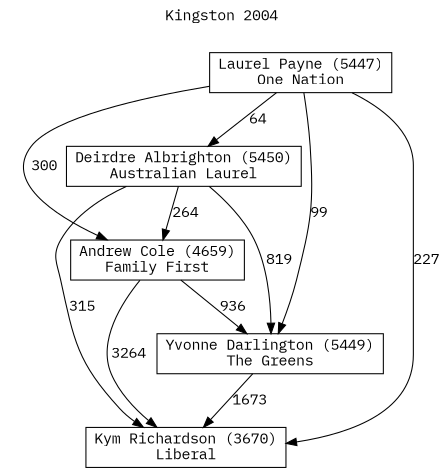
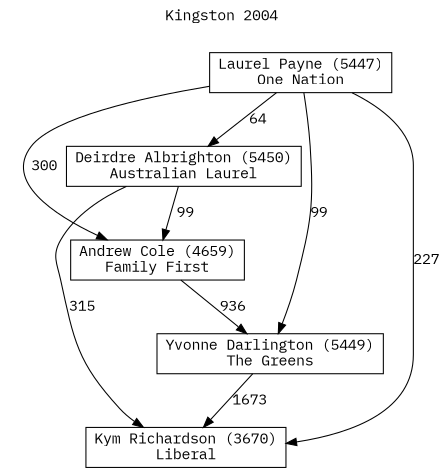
  digraph {
    fontname="IBM Plex Mono"
    label="Kingston 2004"
    labelloc=t
    mclimit=10
    node [fontname="IBM Plex Mono" shape=box]
    edge [fontname="IBM Plex Mono"]
    n1 [label="Kym Richardson (3670)\nLiberal"]
    n2 [label="Yvonne Darlington (5449)\nThe Greens"]
    n3 [label="Andrew Cole (4659)\nFamily First"]
    n4 [label="Deirdre Albrighton (5450)\nAustralian Laurel"]
    n5 [label="Laurel Payne (5447)\nOne Nation"]
    n2 -> n1 [label=1673]
-   n3 -> n1 [label=3264]
    n3 -> n2 [label=936]
    n4 -> n1 [label=315]
-   n4 -> n2 [label=819]
-   n4 -> n3 [label=264]
+   n4 -> n3 [label=99]
    n5 -> n1 [label=227]
    n5 -> n2 [label=99]
    n5 -> n3 [label=300]
    n5 -> n4 [label=64]
  }
